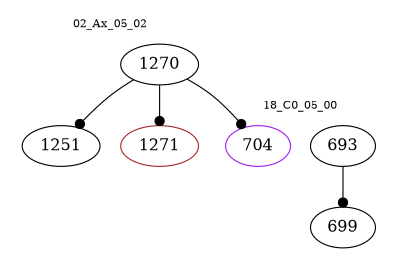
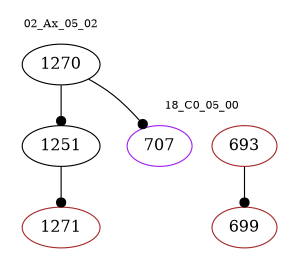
  digraph {
    node [color=black]
    edge [arrowhead=dot color=black]
    n1 [label=1270]
    n2 [label=1251]
    n3 [color=brown label=1271]
-   n4 [label=693]
-   n5 [color=purple label=704]
-   n6 [label=699]
+   n4 [color=brown label=693]
+   n5 [color=purple label=707]
+   n6 [color=brown label=699]
    subgraph cluster_1 {
      color=white
      fontsize=10
      label="02_Ax_05_02"
      n1
      n2
      n3
    }
    subgraph cluster_2 {
      color=white
      fontsize=10
      label="18_C0_05_00"
      n4
      n5
      n6
    }
    n1 -> n2
-   n1 -> n3
+   n2 -> n3
    n1 -> n5
    n4 -> n6
  }
